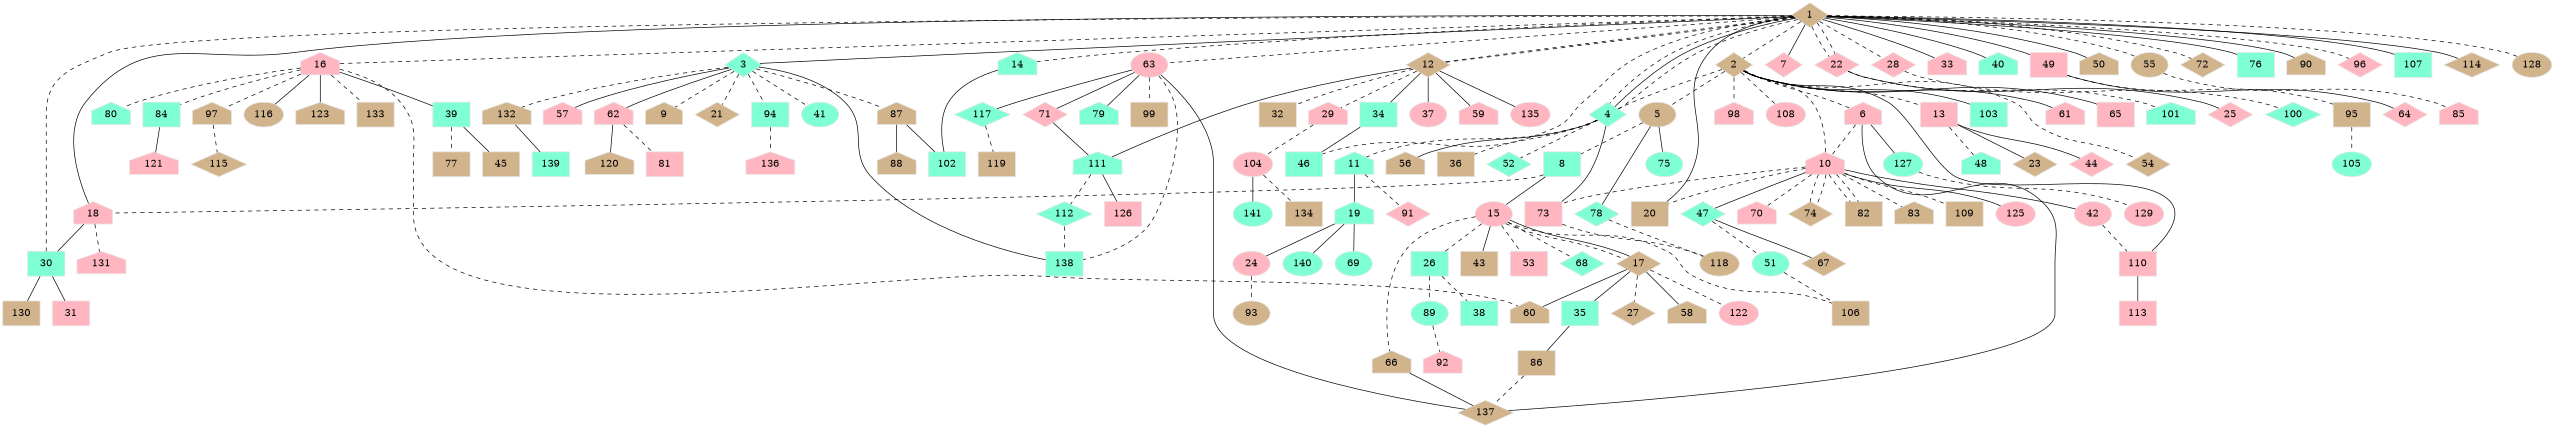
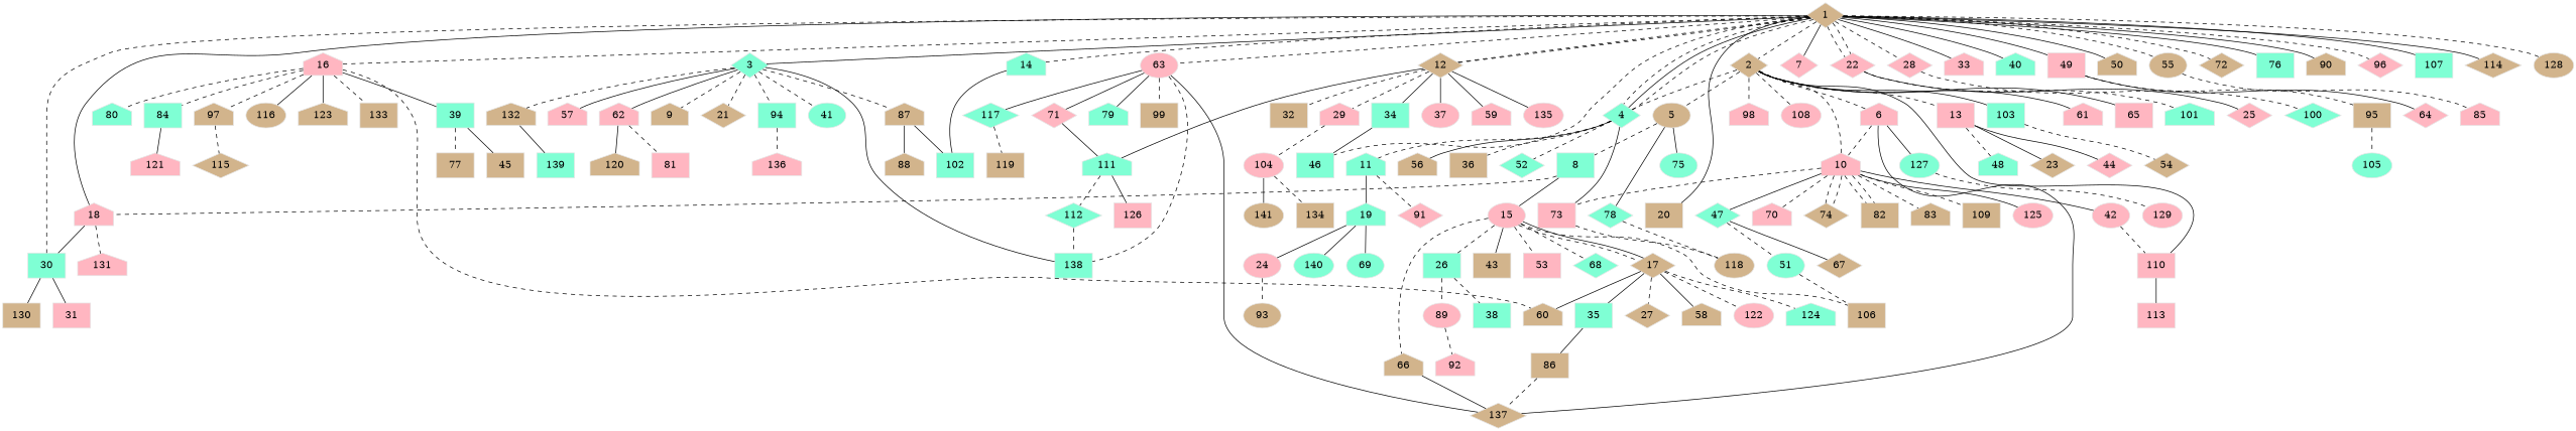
  graph {
    node [color=gray90 fillcolor=tan shape=box style=filled]
    edge [style=dashed]
    1 [shape=diamond]
    2 [shape=diamond]
    3 [fillcolor=aquamarine shape=diamond]
    4 [fillcolor=aquamarine shape=diamond]
    7 [fillcolor=lightpink shape=diamond]
    12 [shape=diamond]
    14 [fillcolor=aquamarine shape=house]
    16 [fillcolor=lightpink shape=house]
    18 [fillcolor=lightpink shape=house]
    20
    22 [fillcolor=lightpink shape=diamond]
    28 [fillcolor=lightpink shape=diamond]
    30 [fillcolor=aquamarine]
    33 [fillcolor=lightpink shape=house]
    40 [fillcolor=aquamarine shape=house]
    46 [fillcolor=aquamarine]
    49 [fillcolor=lightpink]
    50 [shape=house]
    55 [shape=ellipse]
    63 [fillcolor=lightpink shape=ellipse]
    72 [shape=diamond]
    76 [fillcolor=aquamarine]
    90 [shape=house]
    96 [fillcolor=lightpink shape=diamond]
    107 [fillcolor=aquamarine]
    114 [shape=diamond]
    128 [shape=ellipse]
    5 [shape=ellipse]
    6 [fillcolor=lightpink shape=house]
    10 [fillcolor=lightpink shape=house]
    13 [fillcolor=lightpink]
    54 [shape=diamond]
    61 [fillcolor=lightpink shape=house]
    65 [fillcolor=lightpink]
    98 [fillcolor=lightpink shape=house]
    103 [fillcolor=aquamarine]
    108 [fillcolor=lightpink shape=ellipse]
    110 [fillcolor=lightpink]
    9 [shape=house]
    21 [shape=diamond]
    41 [fillcolor=aquamarine shape=ellipse]
    57 [fillcolor=lightpink shape=house]
    62 [fillcolor=lightpink shape=house]
    87 [shape=house]
    94 [fillcolor=aquamarine]
    132 [shape=house]
    138 [fillcolor=aquamarine]
    11 [fillcolor=aquamarine shape=house]
    36
    52 [fillcolor=aquamarine shape=diamond]
    56 [shape=house]
    73 [fillcolor=lightpink]
    32
    29 [fillcolor=lightpink shape=house]
    34 [fillcolor=aquamarine]
    37 [fillcolor=lightpink shape=ellipse]
    59 [fillcolor=lightpink shape=house]
    111 [fillcolor=aquamarine shape=house]
    135 [fillcolor=lightpink shape=ellipse]
    102 [fillcolor=aquamarine]
    39 [fillcolor=aquamarine]
    60 [shape=house]
    80 [fillcolor=aquamarine shape=house]
    84 [fillcolor=aquamarine]
    97 [shape=house]
    116 [shape=ellipse]
    123 [shape=house]
    133
    131 [fillcolor=lightpink shape=house]
    25 [fillcolor=lightpink shape=diamond]
    101 [fillcolor=aquamarine shape=house]
    100 [fillcolor=aquamarine shape=diamond]
    31 [fillcolor=lightpink]
    130
    64 [fillcolor=lightpink shape=diamond]
    95
    85 [fillcolor=lightpink shape=house]
    137 [shape=diamond]
    71 [fillcolor=lightpink shape=diamond]
    79 [fillcolor=aquamarine shape=house]
    99
    117 [fillcolor=aquamarine shape=diamond]
    8 [fillcolor=aquamarine]
    75 [fillcolor=aquamarine shape=ellipse]
    78 [fillcolor=aquamarine shape=diamond]
    127 [fillcolor=aquamarine shape=ellipse]
    42 [fillcolor=lightpink shape=ellipse]
    47 [fillcolor=aquamarine shape=diamond]
    70 [fillcolor=lightpink shape=house]
    74 [shape=diamond]
    82
    83 [shape=house]
    109
    125 [fillcolor=lightpink shape=ellipse]
    23 [shape=diamond]
    44 [fillcolor=lightpink shape=diamond]
    48 [fillcolor=aquamarine shape=house]
    113 [fillcolor=lightpink]
    81 [fillcolor=lightpink]
    120 [shape=house]
    88 [shape=house]
    136 [fillcolor=lightpink shape=house]
    139 [fillcolor=aquamarine]
    19 [fillcolor=aquamarine shape=house]
    91 [fillcolor=lightpink shape=diamond]
    118 [shape=ellipse]
    15 [fillcolor=lightpink shape=ellipse]
    129 [fillcolor=lightpink shape=ellipse]
    17 [shape=diamond]
    26 [fillcolor=aquamarine]
    43
    53 [fillcolor=lightpink]
    66 [shape=house]
    68 [fillcolor=aquamarine shape=diamond]
    106
    51 [fillcolor=aquamarine shape=ellipse]
    67 [shape=diamond]
    24 [fillcolor=lightpink shape=ellipse]
    69 [fillcolor=aquamarine shape=ellipse]
    140 [fillcolor=aquamarine shape=ellipse]
    104 [fillcolor=lightpink shape=ellipse]
    112 [fillcolor=aquamarine shape=diamond]
    126 [fillcolor=lightpink]
    27 [shape=diamond]
    35 [fillcolor=aquamarine]
    58 [shape=house]
    122 [fillcolor=lightpink shape=ellipse]
+   124 [fillcolor=aquamarine shape=house]
    38 [fillcolor=aquamarine]
-   89 [fillcolor=aquamarine shape=ellipse]
+   89 [fillcolor=lightpink shape=ellipse]
    45
    77
    121 [fillcolor=lightpink shape=house]
    115 [shape=diamond]
    86
    93 [shape=ellipse]
    92 [fillcolor=lightpink shape=house]
    134
-   141 [fillcolor=aquamarine shape=ellipse]
+   141 [shape=ellipse]
    105 [fillcolor=aquamarine shape=ellipse]
    119
    1 -- 2
    1 -- 3 [style=solid]
    1 -- 4
    1 -- 4 [style=solid]
    1 -- 4
    1 -- 7 [style=solid]
    1 -- 12
    1 -- 12
    1 -- 14
    1 -- 16
    1 -- 18 [style=solid]
    1 -- 20 [style=solid]
    1 -- 22
    1 -- 22
    1 -- 28
    1 -- 30
    1 -- 33 [style=solid]
    1 -- 40 [style=solid]
    1 -- 46
    1 -- 49 [style=solid]
    1 -- 50 [style=solid]
    1 -- 55
    1 -- 63
    1 -- 72
    1 -- 76 [style=solid]
    1 -- 90 [style=solid]
    1 -- 96
    1 -- 107 [style=solid]
    1 -- 114 [style=solid]
    1 -- 128
    2 -- 4
    2 -- 5
    2 -- 6
    2 -- 10
    2 -- 13
-   2 -- 54
+   103 -- 54
    2 -- 61 [style=solid]
    2 -- 65 [style=solid]
    2 -- 98
    2 -- 103 [style=solid]
    2 -- 108
    2 -- 110 [style=solid]
    3 -- 9
    3 -- 21
    3 -- 41
    3 -- 57 [style=solid]
    3 -- 62 [style=solid]
    3 -- 87
    3 -- 94
    3 -- 132
    3 -- 138 [style=solid]
    4 -- 11
    4 -- 36
    4 -- 52
    4 -- 56 [style=solid]
    4 -- 73 [style=solid]
    12 -- 32
    12 -- 29
    12 -- 34 [style=solid]
    12 -- 37 [style=solid]
    12 -- 59 [style=solid]
    12 -- 111 [style=solid]
    12 -- 135 [style=solid]
    14 -- 102 [style=solid]
    16 -- 39 [style=solid]
    16 -- 60
    16 -- 80
    16 -- 84
    16 -- 97
    16 -- 116 [style=solid]
    16 -- 123 [style=solid]
    16 -- 133
    18 -- 30 [style=solid]
    18 -- 131
    22 -- 25 [style=solid]
    22 -- 101
    28 -- 100
    30 -- 31 [style=solid]
    30 -- 130 [style=solid]
    49 -- 64 [style=solid]
    49 -- 95
    55 -- 85
    63 -- 138
    63 -- 137 [style=solid]
    63 -- 71 [style=solid]
    63 -- 79 [style=solid]
    63 -- 99
    63 -- 117 [style=solid]
    5 -- 8
    5 -- 75 [style=solid]
    5 -- 78 [style=solid]
    6 -- 10
    6 -- 137 [style=solid]
    6 -- 127 [style=solid]
-   10 -- 20
    10 -- 73
    10 -- 42 [style=solid]
    10 -- 47 [style=solid]
    10 -- 70
    10 -- 74
    10 -- 74
    10 -- 82
    10 -- 82
    10 -- 83
    10 -- 109
    10 -- 125 [style=solid]
    13 -- 23 [style=solid]
    13 -- 44 [style=solid]
    13 -- 48
    110 -- 113 [style=solid]
    62 -- 81
    62 -- 120 [style=solid]
    87 -- 102 [style=solid]
    87 -- 88 [style=solid]
    94 -- 136
    132 -- 139 [style=solid]
    11 -- 19 [style=solid]
    11 -- 91
    73 -- 118
    29 -- 104
    34 -- 46 [style=solid]
    111 -- 112
    111 -- 126 [style=solid]
    39 -- 45 [style=solid]
    39 -- 77
    84 -- 121 [style=solid]
    97 -- 115
    95 -- 105
    71 -- 111 [style=solid]
    117 -- 119
    8 -- 18
    8 -- 15 [style=solid]
    78 -- 118
    127 -- 129
    42 -- 110
    47 -- 51
    47 -- 67 [style=solid]
    19 -- 24 [style=solid]
    19 -- 69 [style=solid]
    19 -- 140 [style=solid]
    15 -- 17
    15 -- 17 [style=solid]
    15 -- 26
    15 -- 43 [style=solid]
    15 -- 53
    15 -- 66
    15 -- 68
    15 -- 106
    17 -- 60 [style=solid]
    17 -- 27
    17 -- 35 [style=solid]
    17 -- 58 [style=solid]
    17 -- 122
+   17 -- 124
    26 -- 38
    26 -- 89
    66 -- 137 [style=solid]
    51 -- 106
    24 -- 93
    104 -- 134
    104 -- 141 [style=solid]
    112 -- 138
    35 -- 86 [style=solid]
    89 -- 92
    86 -- 137
  }
